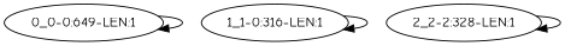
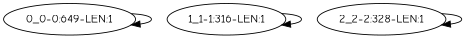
  digraph {
    fontname="Comic Neue"
    node [fontname="Comic Neue"]
    edge [fontname="Comic Neue"]
    "0_0-0:649-LEN:1"
-   "1_1-1:316-LEN:1" [label="1_1-0:316-LEN:1"]
+   "1_1-1:316-LEN:1"
    "2_2-2:328-LEN:1"
    "0_0-0:649-LEN:1" -> "0_0-0:649-LEN:1"
    "1_1-1:316-LEN:1" -> "1_1-1:316-LEN:1"
    "2_2-2:328-LEN:1" -> "2_2-2:328-LEN:1"
  }
